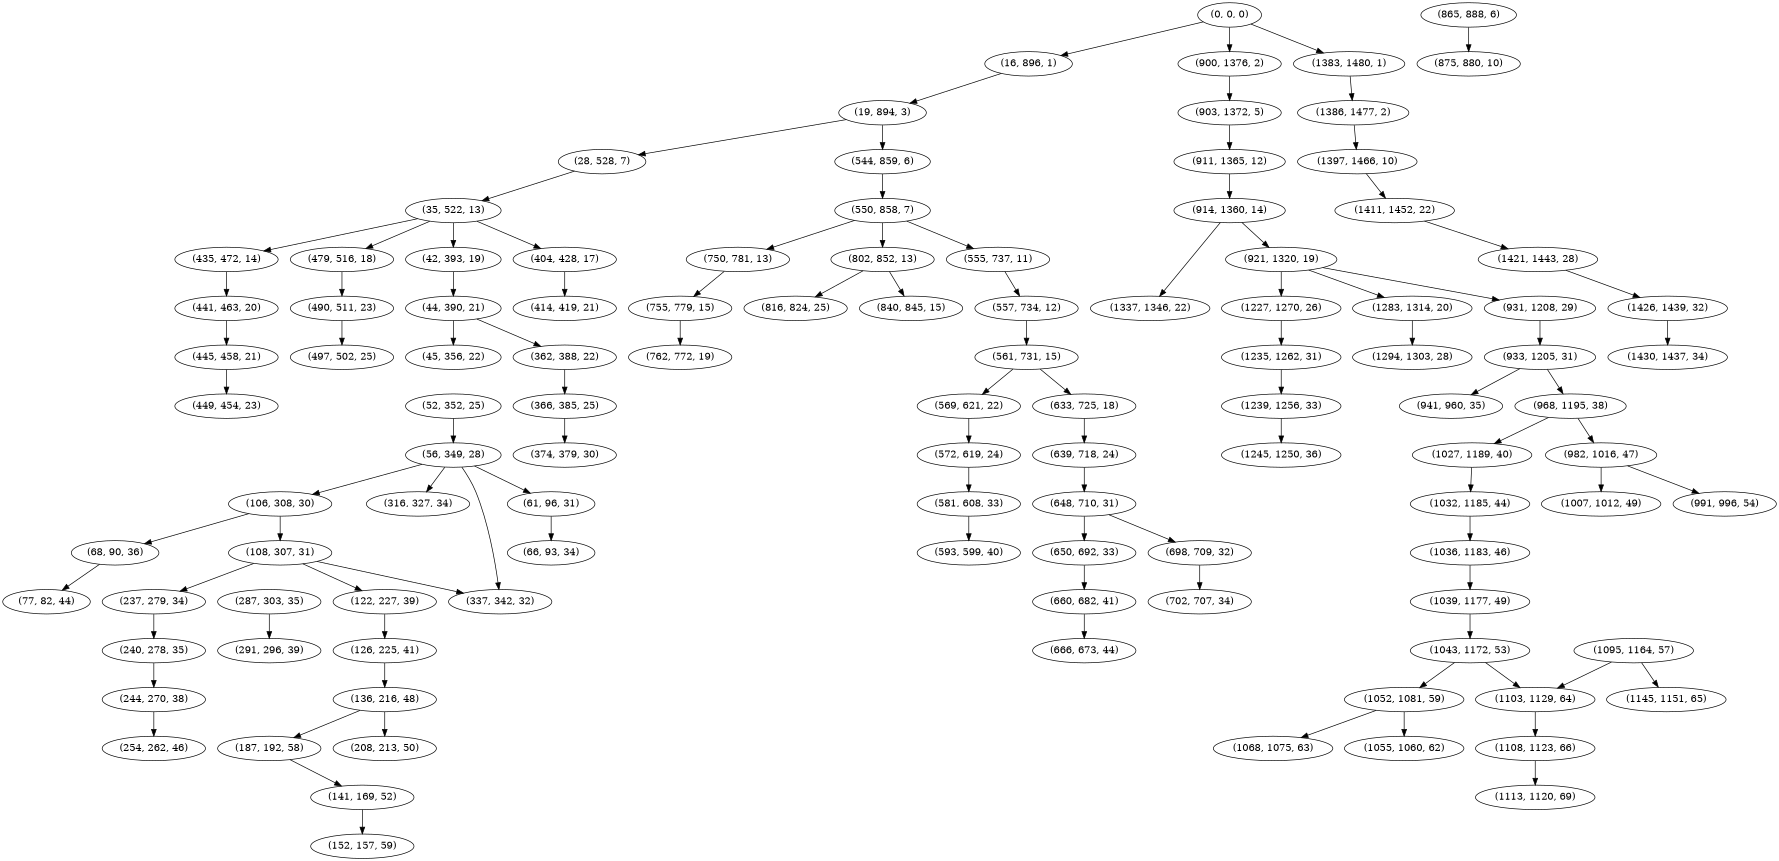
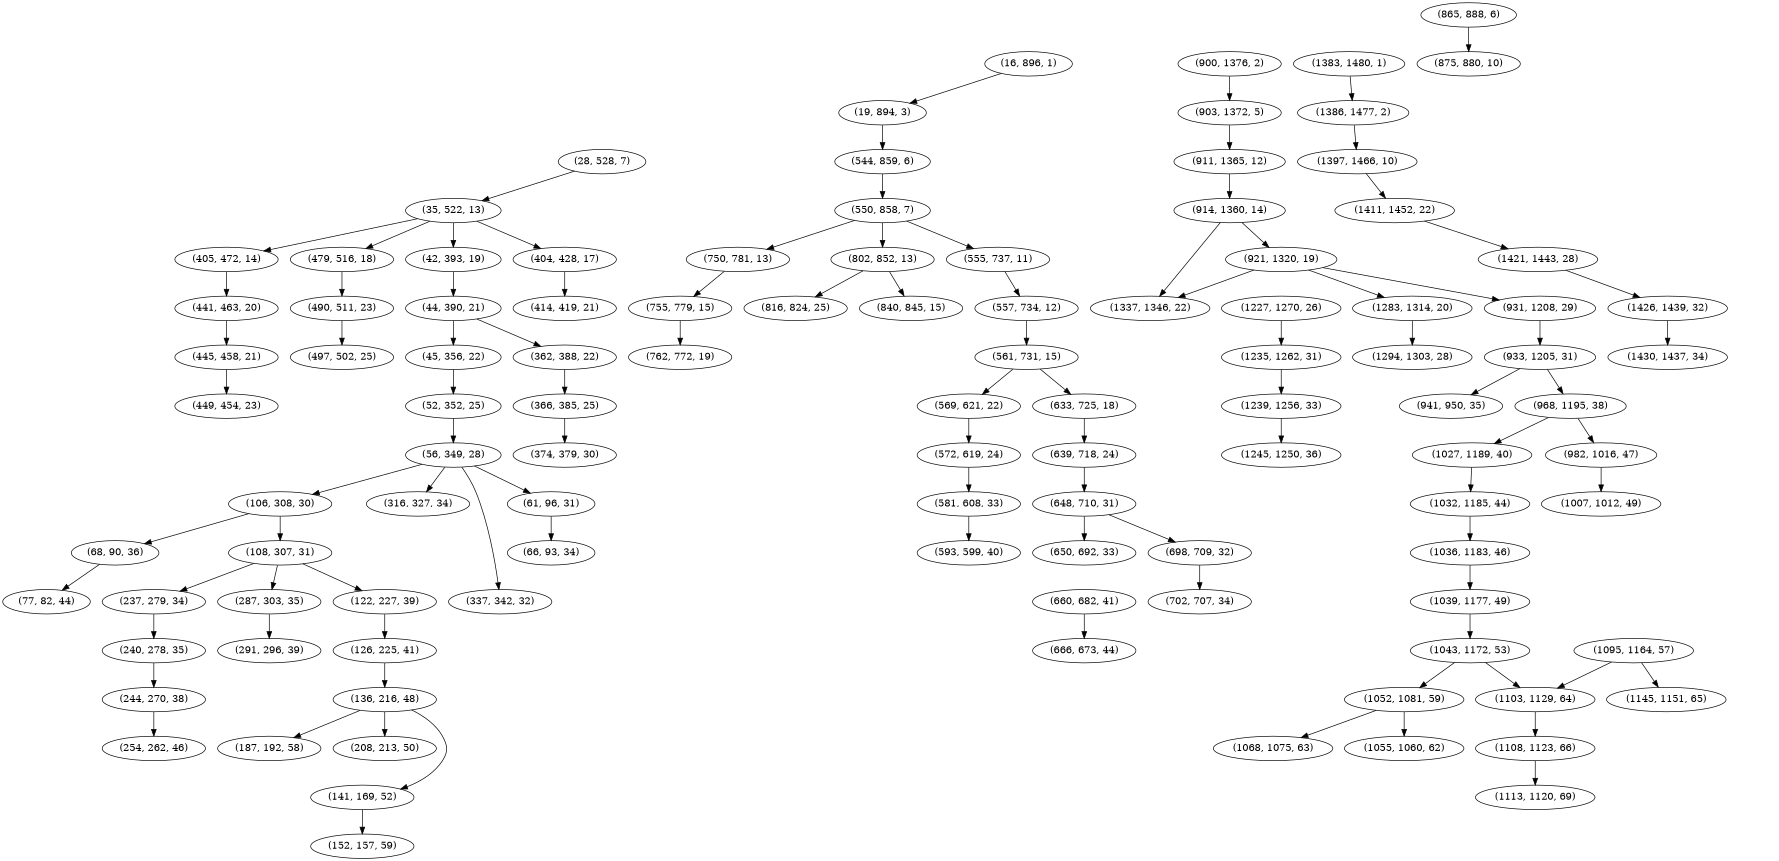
  digraph {
-   "(0, 0, 0)"
    "(16, 896, 1)"
    "(900, 1376, 2)"
    "(1383, 1480, 1)"
    "(19, 894, 3)"
    "(903, 1372, 5)"
    "(1386, 1477, 2)"
    "(28, 528, 7)"
    "(544, 859, 6)"
    "(35, 522, 13)"
    "(550, 858, 7)"
    "(865, 888, 6)"
    "(875, 880, 10)"
    "(42, 393, 19)"
    "(404, 428, 17)"
-   "(435, 472, 14)"
+   "(435, 472, 14)" [label="(405, 472, 14)"]
    "(479, 516, 18)"
    "(44, 390, 21)"
    "(414, 419, 21)"
    "(441, 463, 20)"
    "(490, 511, 23)"
    "(45, 356, 22)"
    "(362, 388, 22)"
    "(52, 352, 25)"
    "(366, 385, 25)"
    "(56, 349, 28)"
    "(61, 96, 31)"
    "(106, 308, 30)"
    "(316, 327, 34)"
    "(337, 342, 32)"
    "(66, 93, 34)"
    "(68, 90, 36)"
    "(108, 307, 31)"
    "(77, 82, 44)"
    "(122, 227, 39)"
    "(237, 279, 34)"
    "(287, 303, 35)"
    "(126, 225, 41)"
    "(240, 278, 35)"
    "(291, 296, 39)"
    "(136, 216, 48)"
    "(141, 169, 52)"
    "(187, 192, 58)"
    "(208, 213, 50)"
    "(152, 157, 59)"
    "(244, 270, 38)"
    "(254, 262, 46)"
    "(374, 379, 30)"
    "(445, 458, 21)"
    "(449, 454, 23)"
    "(497, 502, 25)"
    "(555, 737, 11)"
    "(750, 781, 13)"
    "(802, 852, 13)"
    "(557, 734, 12)"
    "(755, 779, 15)"
    "(816, 824, 25)"
    "(840, 845, 15)"
    "(561, 731, 15)"
    "(569, 621, 22)"
    "(633, 725, 18)"
    "(572, 619, 24)"
    "(639, 718, 24)"
    "(581, 608, 33)"
    "(593, 599, 40)"
    "(648, 710, 31)"
    "(650, 692, 33)"
    "(698, 709, 32)"
    "(660, 682, 41)"
    "(702, 707, 34)"
    "(666, 673, 44)"
    "(762, 772, 19)"
    "(911, 1365, 12)"
    "(914, 1360, 14)"
    "(921, 1320, 19)"
    "(1337, 1346, 22)"
    "(931, 1208, 29)"
    "(1227, 1270, 26)"
    "(1283, 1314, 20)"
    "(933, 1205, 31)"
    "(1235, 1262, 31)"
    "(1294, 1303, 28)"
-   "(941, 950, 35)" [label="(941, 960, 35)"]
+   "(941, 950, 35)"
    "(968, 1195, 38)"
    "(982, 1016, 47)"
    "(1027, 1189, 40)"
-   "(991, 996, 54)"
    "(1007, 1012, 49)"
    "(1032, 1185, 44)"
    "(1036, 1183, 46)"
    "(1039, 1177, 49)"
    "(1043, 1172, 53)"
    "(1052, 1081, 59)"
    "(1103, 1129, 64)"
    "(1055, 1060, 62)"
    "(1068, 1075, 63)"
    "(1095, 1164, 57)"
    "(1145, 1151, 65)"
    "(1108, 1123, 66)"
    "(1113, 1120, 69)"
    "(1239, 1256, 33)"
    "(1245, 1250, 36)"
    "(1397, 1466, 10)"
    "(1411, 1452, 22)"
    "(1421, 1443, 28)"
    "(1426, 1439, 32)"
    "(1430, 1437, 34)"
-   "(0, 0, 0)" -> "(16, 896, 1)"
-   "(0, 0, 0)" -> "(900, 1376, 2)"
-   "(0, 0, 0)" -> "(1383, 1480, 1)"
    "(16, 896, 1)" -> "(19, 894, 3)"
    "(900, 1376, 2)" -> "(903, 1372, 5)"
    "(1383, 1480, 1)" -> "(1386, 1477, 2)"
-   "(19, 894, 3)" -> "(28, 528, 7)"
    "(19, 894, 3)" -> "(544, 859, 6)"
    "(903, 1372, 5)" -> "(911, 1365, 12)"
    "(1386, 1477, 2)" -> "(1397, 1466, 10)"
    "(28, 528, 7)" -> "(35, 522, 13)"
    "(544, 859, 6)" -> "(550, 858, 7)"
    "(35, 522, 13)" -> "(42, 393, 19)"
    "(35, 522, 13)" -> "(404, 428, 17)"
    "(35, 522, 13)" -> "(435, 472, 14)"
    "(35, 522, 13)" -> "(479, 516, 18)"
    "(550, 858, 7)" -> "(555, 737, 11)"
    "(550, 858, 7)" -> "(750, 781, 13)"
    "(550, 858, 7)" -> "(802, 852, 13)"
    "(865, 888, 6)" -> "(875, 880, 10)"
    "(42, 393, 19)" -> "(44, 390, 21)"
    "(404, 428, 17)" -> "(414, 419, 21)"
    "(435, 472, 14)" -> "(441, 463, 20)"
    "(479, 516, 18)" -> "(490, 511, 23)"
    "(44, 390, 21)" -> "(45, 356, 22)"
    "(44, 390, 21)" -> "(362, 388, 22)"
    "(441, 463, 20)" -> "(445, 458, 21)"
    "(490, 511, 23)" -> "(497, 502, 25)"
+   "(45, 356, 22)" -> "(52, 352, 25)"
    "(362, 388, 22)" -> "(366, 385, 25)"
    "(52, 352, 25)" -> "(56, 349, 28)"
    "(366, 385, 25)" -> "(374, 379, 30)"
    "(56, 349, 28)" -> "(61, 96, 31)"
    "(56, 349, 28)" -> "(106, 308, 30)"
    "(56, 349, 28)" -> "(316, 327, 34)"
    "(56, 349, 28)" -> "(337, 342, 32)"
    "(61, 96, 31)" -> "(66, 93, 34)"
    "(106, 308, 30)" -> "(68, 90, 36)"
    "(106, 308, 30)" -> "(108, 307, 31)"
    "(68, 90, 36)" -> "(77, 82, 44)"
    "(108, 307, 31)" -> "(122, 227, 39)"
    "(108, 307, 31)" -> "(237, 279, 34)"
-   "(108, 307, 31)" -> "(337, 342, 32)"
+   "(108, 307, 31)" -> "(287, 303, 35)"
    "(122, 227, 39)" -> "(126, 225, 41)"
    "(237, 279, 34)" -> "(240, 278, 35)"
    "(287, 303, 35)" -> "(291, 296, 39)"
    "(126, 225, 41)" -> "(136, 216, 48)"
    "(240, 278, 35)" -> "(244, 270, 38)"
-   "(187, 192, 58)" -> "(141, 169, 52)"
+   "(136, 216, 48)" -> "(141, 169, 52)"
    "(136, 216, 48)" -> "(187, 192, 58)"
    "(136, 216, 48)" -> "(208, 213, 50)"
    "(141, 169, 52)" -> "(152, 157, 59)"
    "(244, 270, 38)" -> "(254, 262, 46)"
    "(445, 458, 21)" -> "(449, 454, 23)"
    "(555, 737, 11)" -> "(557, 734, 12)"
    "(750, 781, 13)" -> "(755, 779, 15)"
    "(802, 852, 13)" -> "(816, 824, 25)"
    "(802, 852, 13)" -> "(840, 845, 15)"
    "(557, 734, 12)" -> "(561, 731, 15)"
    "(755, 779, 15)" -> "(762, 772, 19)"
    "(561, 731, 15)" -> "(569, 621, 22)"
    "(561, 731, 15)" -> "(633, 725, 18)"
    "(569, 621, 22)" -> "(572, 619, 24)"
    "(633, 725, 18)" -> "(639, 718, 24)"
    "(572, 619, 24)" -> "(581, 608, 33)"
    "(639, 718, 24)" -> "(648, 710, 31)"
    "(581, 608, 33)" -> "(593, 599, 40)"
    "(648, 710, 31)" -> "(650, 692, 33)"
    "(648, 710, 31)" -> "(698, 709, 32)"
-   "(650, 692, 33)" -> "(660, 682, 41)"
    "(698, 709, 32)" -> "(702, 707, 34)"
    "(660, 682, 41)" -> "(666, 673, 44)"
    "(911, 1365, 12)" -> "(914, 1360, 14)"
    "(914, 1360, 14)" -> "(921, 1320, 19)"
    "(914, 1360, 14)" -> "(1337, 1346, 22)"
    "(921, 1320, 19)" -> "(931, 1208, 29)"
-   "(921, 1320, 19)" -> "(1227, 1270, 26)"
+   "(921, 1320, 19)" -> "(1337, 1346, 22)"
    "(921, 1320, 19)" -> "(1283, 1314, 20)"
    "(931, 1208, 29)" -> "(933, 1205, 31)"
    "(1227, 1270, 26)" -> "(1235, 1262, 31)"
    "(1283, 1314, 20)" -> "(1294, 1303, 28)"
    "(933, 1205, 31)" -> "(941, 950, 35)"
    "(933, 1205, 31)" -> "(968, 1195, 38)"
    "(1235, 1262, 31)" -> "(1239, 1256, 33)"
    "(968, 1195, 38)" -> "(982, 1016, 47)"
    "(968, 1195, 38)" -> "(1027, 1189, 40)"
-   "(982, 1016, 47)" -> "(991, 996, 54)"
    "(982, 1016, 47)" -> "(1007, 1012, 49)"
    "(1027, 1189, 40)" -> "(1032, 1185, 44)"
    "(1032, 1185, 44)" -> "(1036, 1183, 46)"
    "(1036, 1183, 46)" -> "(1039, 1177, 49)"
    "(1039, 1177, 49)" -> "(1043, 1172, 53)"
    "(1043, 1172, 53)" -> "(1052, 1081, 59)"
    "(1043, 1172, 53)" -> "(1103, 1129, 64)"
    "(1052, 1081, 59)" -> "(1055, 1060, 62)"
    "(1052, 1081, 59)" -> "(1068, 1075, 63)"
    "(1103, 1129, 64)" -> "(1108, 1123, 66)"
    "(1095, 1164, 57)" -> "(1103, 1129, 64)"
    "(1095, 1164, 57)" -> "(1145, 1151, 65)"
    "(1108, 1123, 66)" -> "(1113, 1120, 69)"
    "(1239, 1256, 33)" -> "(1245, 1250, 36)"
    "(1397, 1466, 10)" -> "(1411, 1452, 22)"
    "(1411, 1452, 22)" -> "(1421, 1443, 28)"
    "(1421, 1443, 28)" -> "(1426, 1439, 32)"
    "(1426, 1439, 32)" -> "(1430, 1437, 34)"
  }
